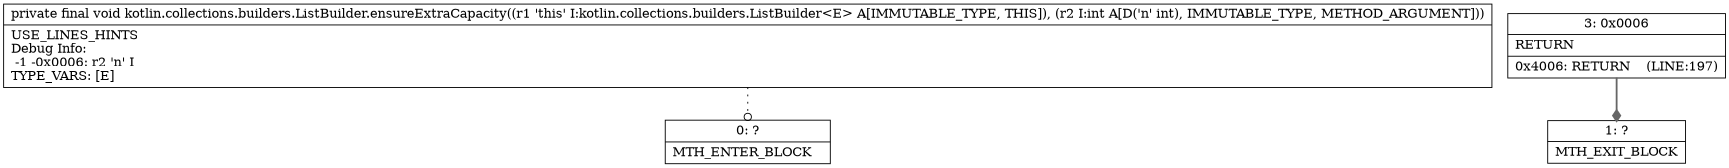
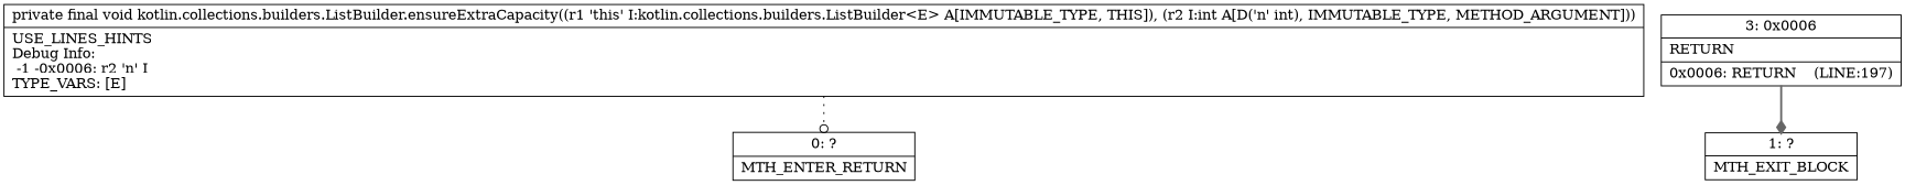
  digraph {
    node [shape=record]
-   n1 [label="{0\:\ ?|MTH_ENTER_BLOCK\l}"]
-   n2 [label="{3\:\ 0x0006|RETURN\l|0x4006: RETURN    (LINE:197)\l}"]
+   n1 [label="{0\:\ ?|MTH_ENTER_RETURN\l}"]
+   n2 [label="{3\:\ 0x0006|RETURN\l|0x0006: RETURN    (LINE:197)\l}"]
    n3 [label="{1\:\ ?|MTH_EXIT_BLOCK\l}"]
    n4 [label="{private final void kotlin.collections.builders.ListBuilder.ensureExtraCapacity((r1 'this' I:kotlin.collections.builders.ListBuilder\<E\> A[IMMUTABLE_TYPE, THIS]), (r2 I:int A[D('n' int), IMMUTABLE_TYPE, METHOD_ARGUMENT]))  | USE_LINES_HINTS\lDebug Info:\l  \-1 \-0x0006: r2 'n' I\lTYPE_VARS: [E]\l}"]
    n2 -> n3 [arrowhead=diamond color=gray40 style=bold]
    n4 -> n1 [arrowhead=odot color=black style=dotted]
  }
